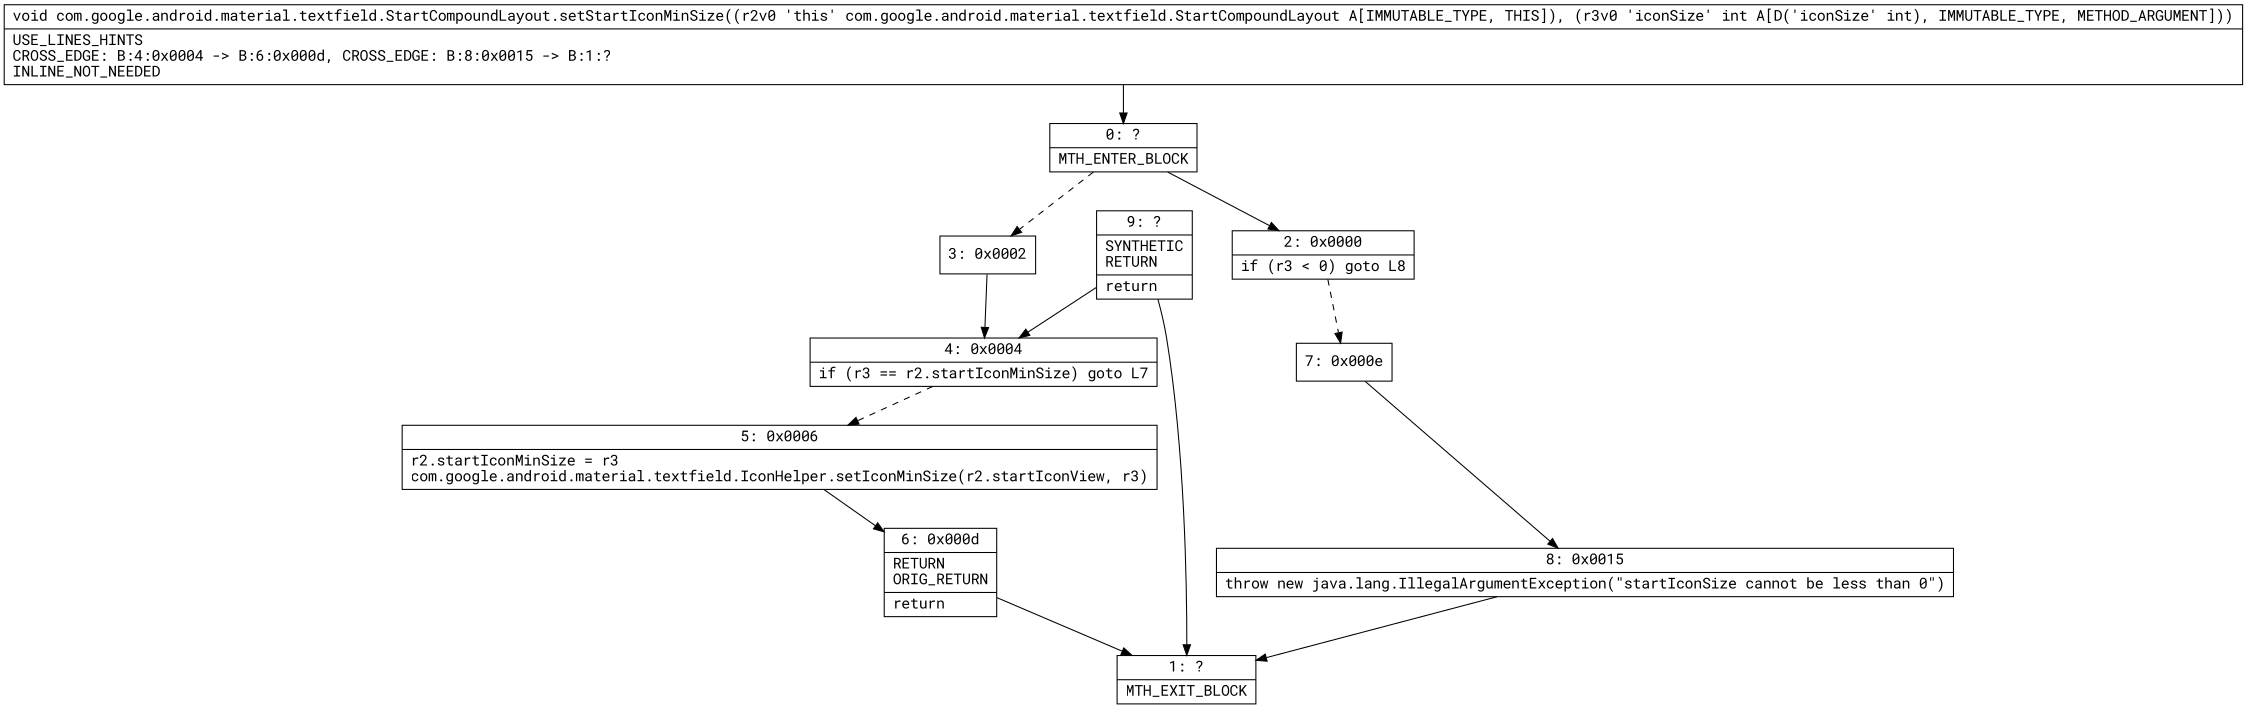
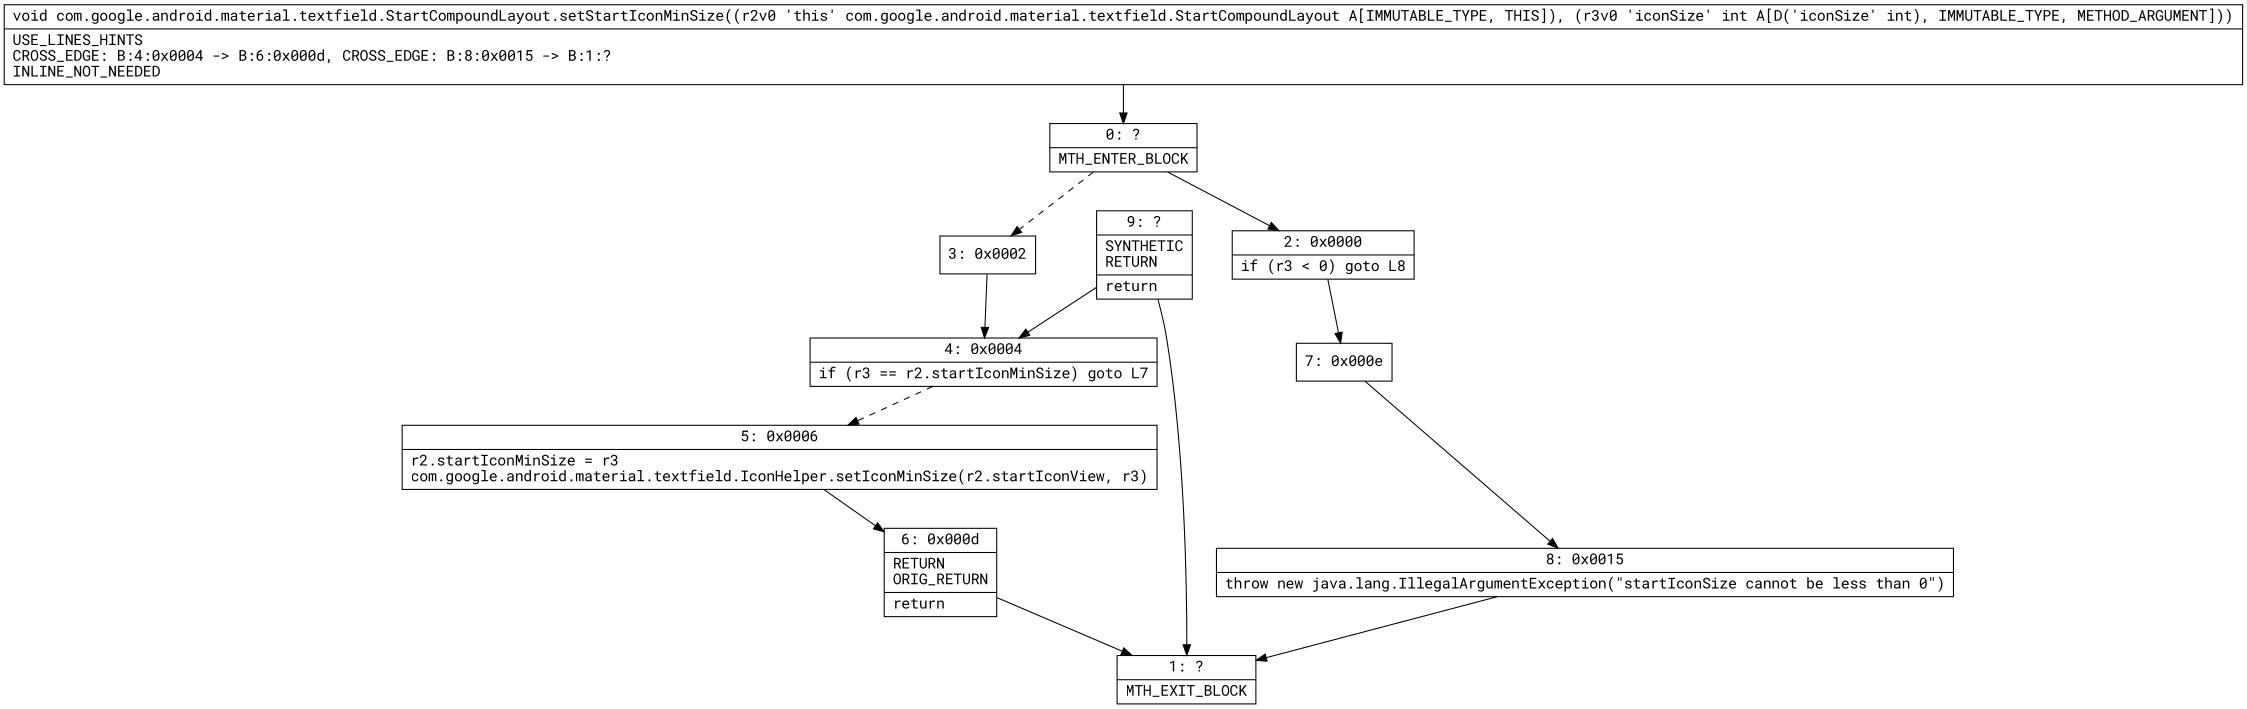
  digraph {
    fontname="Roboto Mono"
    node [fontname="Roboto Mono" shape=record]
    edge [fontname="Roboto Mono"]
    n1 [label="{0\:\ ?|MTH_ENTER_BLOCK\l}"]
    n2 [label="{2\:\ 0x0000|if (r3 \< 0) goto L8\l}"]
    n3 [label="{3\:\ 0x0002}"]
    n4 [label="{7\:\ 0x000e}"]
    n5 [label="{4\:\ 0x0004|if (r3 == r2.startIconMinSize) goto L7\l}"]
    n6 [label="{8\:\ 0x0015|throw new java.lang.IllegalArgumentException(\"startIconSize cannot be less than 0\")\l}"]
    n7 [label="{5\:\ 0x0006|r2.startIconMinSize = r3\lcom.google.android.material.textfield.IconHelper.setIconMinSize(r2.startIconView, r3)\l}"]
    n8 [label="{6\:\ 0x000d|RETURN\lORIG_RETURN\l|return\l}"]
    n9 [label="{9\:\ ?|SYNTHETIC\lRETURN\l|return\l}"]
    n10 [label="{1\:\ ?|MTH_EXIT_BLOCK\l}"]
    n11 [label="{void com.google.android.material.textfield.StartCompoundLayout.setStartIconMinSize((r2v0 'this' com.google.android.material.textfield.StartCompoundLayout A[IMMUTABLE_TYPE, THIS]), (r3v0 'iconSize' int A[D('iconSize' int), IMMUTABLE_TYPE, METHOD_ARGUMENT]))  | USE_LINES_HINTS\lCROSS_EDGE: B:4:0x0004 \-\> B:6:0x000d, CROSS_EDGE: B:8:0x0015 \-\> B:1:?\lINLINE_NOT_NEEDED\l}"]
    n1 -> n2
    n1 -> n3 [style=dashed]
-   n2 -> n4 [style=dashed]
+   n2 -> n4
    n3 -> n5
    n4 -> n6
    n5 -> n7 [style=dashed]
    n6 -> n10
    n7 -> n8
    n8 -> n10
    n9 -> n5
    n9 -> n10
    n11 -> n1
  }
